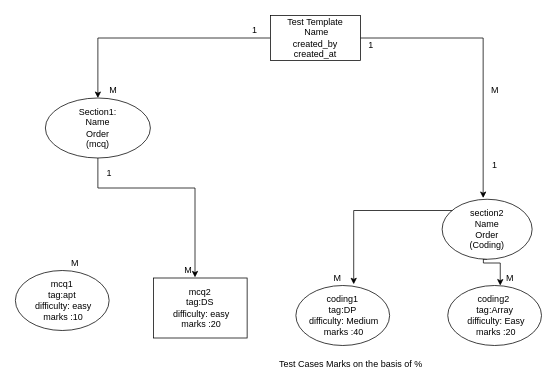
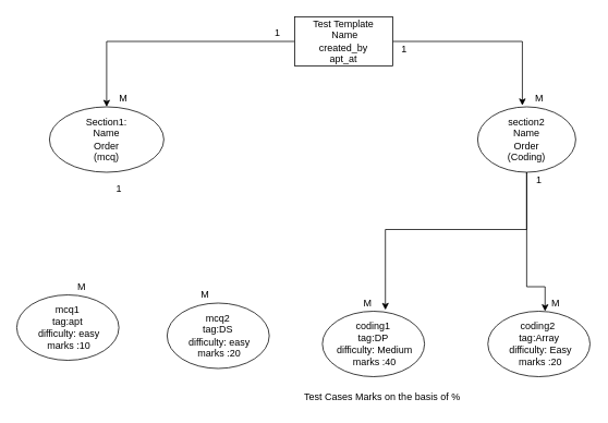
  <mxCell id="0" />
  <mxCell id="1" parent="0" />
  <mxCell id="2" value="Test Template" style="text;html=1;align=center;verticalAlign=middle;resizable=0;points=[];autosize=1;" vertex="1" parent="1"><mxGeometry x="374" y="30" width="90" height="20" as="geometry" /></mxCell>
  <mxCell id="3" style="edgeStyle=orthogonalEdgeStyle;rounded=0;orthogonalLoop=1;jettySize=auto;html=1;" edge="1" parent="1" source="5" target="7"><mxGeometry relative="1" as="geometry" /></mxCell>
  <mxCell id="4" style="edgeStyle=orthogonalEdgeStyle;rounded=0;orthogonalLoop=1;jettySize=auto;html=1;entryX=0.456;entryY=-0.021;entryDx=0;entryDy=0;entryPerimeter=0;" edge="1" parent="1" source="5" target="10"><mxGeometry relative="1" as="geometry" /></mxCell>
- <mxCell id="5" value="Test Template&lt;br&gt;&amp;nbsp;Name&lt;br&gt;created_by&lt;br&gt;created_at" style="rounded=0;whiteSpace=wrap;html=1;" vertex="1" parent="1"><mxGeometry x="360" y="20" width="120" height="60" as="geometry" /></mxCell>
- <mxCell id="6" style="edgeStyle=orthogonalEdgeStyle;rounded=0;orthogonalLoop=1;jettySize=auto;html=1;entryX=0.444;entryY=-0.01;entryDx=0;entryDy=0;entryPerimeter=0;" edge="1" parent="1" source="7" target="16"><mxGeometry relative="1" as="geometry"><Array as="points"><mxPoint x="130" y="250" /><mxPoint x="260" y="250" /></Array></mxGeometry></mxCell>
+ <mxCell id="5" value="Test Template&lt;br&gt;&amp;nbsp;Name&lt;br&gt;created_by&lt;br&gt;apt_at" style="rounded=0;whiteSpace=wrap;html=1;" vertex="1" parent="1"><mxGeometry x="360" y="20" width="120" height="60" as="geometry" /></mxCell>
  <mxCell id="7" value="Section1:&lt;br&gt;Name&lt;br&gt;Order&lt;br&gt;(mcq)" style="ellipse;whiteSpace=wrap;html=1;" vertex="1" parent="1"><mxGeometry x="60" y="130" width="140" height="80" as="geometry" /></mxCell>
  <mxCell id="8" style="edgeStyle=orthogonalEdgeStyle;rounded=0;orthogonalLoop=1;jettySize=auto;html=1;exitX=0.5;exitY=1;exitDx=0;exitDy=0;entryX=0.617;entryY=-0.021;entryDx=0;entryDy=0;entryPerimeter=0;" edge="1" parent="1" source="10" target="17"><mxGeometry relative="1" as="geometry"><Array as="points"><mxPoint x="644" y="280" /><mxPoint x="471" y="280" /></Array></mxGeometry></mxCell>
  <mxCell id="9" style="edgeStyle=orthogonalEdgeStyle;rounded=0;orthogonalLoop=1;jettySize=auto;html=1;entryX=0.56;entryY=0;entryDx=0;entryDy=0;entryPerimeter=0;" edge="1" parent="1" source="10" target="18"><mxGeometry relative="1" as="geometry"><Array as="points"><mxPoint x="644" y="350" /></Array></mxGeometry></mxCell>
- <mxCell id="10" value="section2&lt;br&gt;Name&lt;br&gt;Order&lt;br&gt;(Coding)" style="ellipse;whiteSpace=wrap;html=1;" vertex="1" parent="1"><mxGeometry x="589" y="265" width="120" height="80" as="geometry" /></mxCell>
+ <mxCell id="10" value="section2&lt;br&gt;Name&lt;br&gt;Order&lt;br&gt;(Coding)" style="ellipse;whiteSpace=wrap;html=1;" vertex="1" parent="1"><mxGeometry x="584" y="130" width="120" height="80" as="geometry" /></mxCell>
  <mxCell id="11" value="1" style="text;html=1;align=center;verticalAlign=middle;resizable=0;points=[];autosize=1;" vertex="1" parent="1"><mxGeometry x="329" y="30" width="20" height="20" as="geometry" /></mxCell>
  <mxCell id="12" value="M" style="text;html=1;align=center;verticalAlign=middle;resizable=0;points=[];autosize=1;" vertex="1" parent="1"><mxGeometry x="135" y="110" width="30" height="20" as="geometry" /></mxCell>
  <mxCell id="13" value="1" style="text;html=1;align=center;verticalAlign=middle;resizable=0;points=[];autosize=1;" vertex="1" parent="1"><mxGeometry x="484" y="50" width="20" height="20" as="geometry" /></mxCell>
  <mxCell id="14" value="M" style="text;html=1;align=center;verticalAlign=middle;resizable=0;points=[];autosize=1;" vertex="1" parent="1"><mxGeometry x="644" y="110" width="30" height="20" as="geometry" /></mxCell>
  <mxCell id="15" value="mcq1 &lt;br&gt;tag:apt&lt;br&gt;&amp;nbsp;difficulty: easy&lt;br&gt;&amp;nbsp;marks :10" style="ellipse;whiteSpace=wrap;html=1;" vertex="1" parent="1"><mxGeometry x="20" y="360" width="125" height="80" as="geometry" /></mxCell>
- <mxCell id="16" value="mcq2 &lt;br&gt;tag:DS&lt;br&gt;&amp;nbsp;difficulty: easy&lt;br&gt;&amp;nbsp;marks :20" style="whiteSpace=wrap;html=1;rounded=0;" vertex="1" parent="1"><mxGeometry x="204" y="370" width="125" height="80" as="geometry" /></mxCell>
+ <mxCell id="16" value="mcq2 &lt;br&gt;tag:DS&lt;br&gt;&amp;nbsp;difficulty: easy&lt;br&gt;&amp;nbsp;marks :20" style="ellipse;whiteSpace=wrap;html=1;" vertex="1" parent="1"><mxGeometry x="204" y="370" width="125" height="80" as="geometry" /></mxCell>
  <mxCell id="17" value="coding1 &lt;br&gt;tag:DP&lt;br&gt;&amp;nbsp;difficulty: Medium&lt;br&gt;&amp;nbsp;marks :40" style="ellipse;whiteSpace=wrap;html=1;" vertex="1" parent="1"><mxGeometry x="394" y="380" width="125" height="80" as="geometry" /></mxCell>
  <mxCell id="18" value="coding2&amp;nbsp;&lt;br&gt;tag:Array&lt;br&gt;&amp;nbsp;difficulty: Easy&lt;br&gt;&amp;nbsp;marks :20" style="ellipse;whiteSpace=wrap;html=1;" vertex="1" parent="1"><mxGeometry x="596.5" y="380" width="125" height="80" as="geometry" /></mxCell>
  <mxCell id="19" value="M" style="text;html=1;align=center;verticalAlign=middle;resizable=0;points=[];autosize=1;" vertex="1" parent="1"><mxGeometry x="235" y="350" width="30" height="20" as="geometry" /></mxCell>
  <mxCell id="20" value="1" style="text;html=1;align=center;verticalAlign=middle;resizable=0;points=[];autosize=1;" vertex="1" parent="1"><mxGeometry x="649" y="210" width="20" height="20" as="geometry" /></mxCell>
  <mxCell id="21" value="M" style="text;html=1;align=center;verticalAlign=middle;resizable=0;points=[];autosize=1;" vertex="1" parent="1"><mxGeometry x="434" y="360" width="30" height="20" as="geometry" /></mxCell>
  <mxCell id="22" value="Test Cases Marks on the basis of %" style="text;html=1;align=center;verticalAlign=middle;resizable=0;points=[];autosize=1;" vertex="1" parent="1"><mxGeometry x="361.5" y="475" width="210" height="20" as="geometry" /></mxCell>
  <mxCell id="23" value="1" style="text;html=1;align=center;verticalAlign=middle;resizable=0;points=[];autosize=1;" vertex="1" parent="1"><mxGeometry x="135" y="220" width="20" height="20" as="geometry" /></mxCell>
  <mxCell id="24" value="M" style="text;html=1;align=center;verticalAlign=middle;resizable=0;points=[];autosize=1;" vertex="1" parent="1"><mxGeometry x="84" y="340" width="30" height="20" as="geometry" /></mxCell>
  <mxCell id="25" value="M" style="text;html=1;align=center;verticalAlign=middle;resizable=0;points=[];autosize=1;" vertex="1" parent="1"><mxGeometry x="664" y="360" width="30" height="20" as="geometry" /></mxCell>
